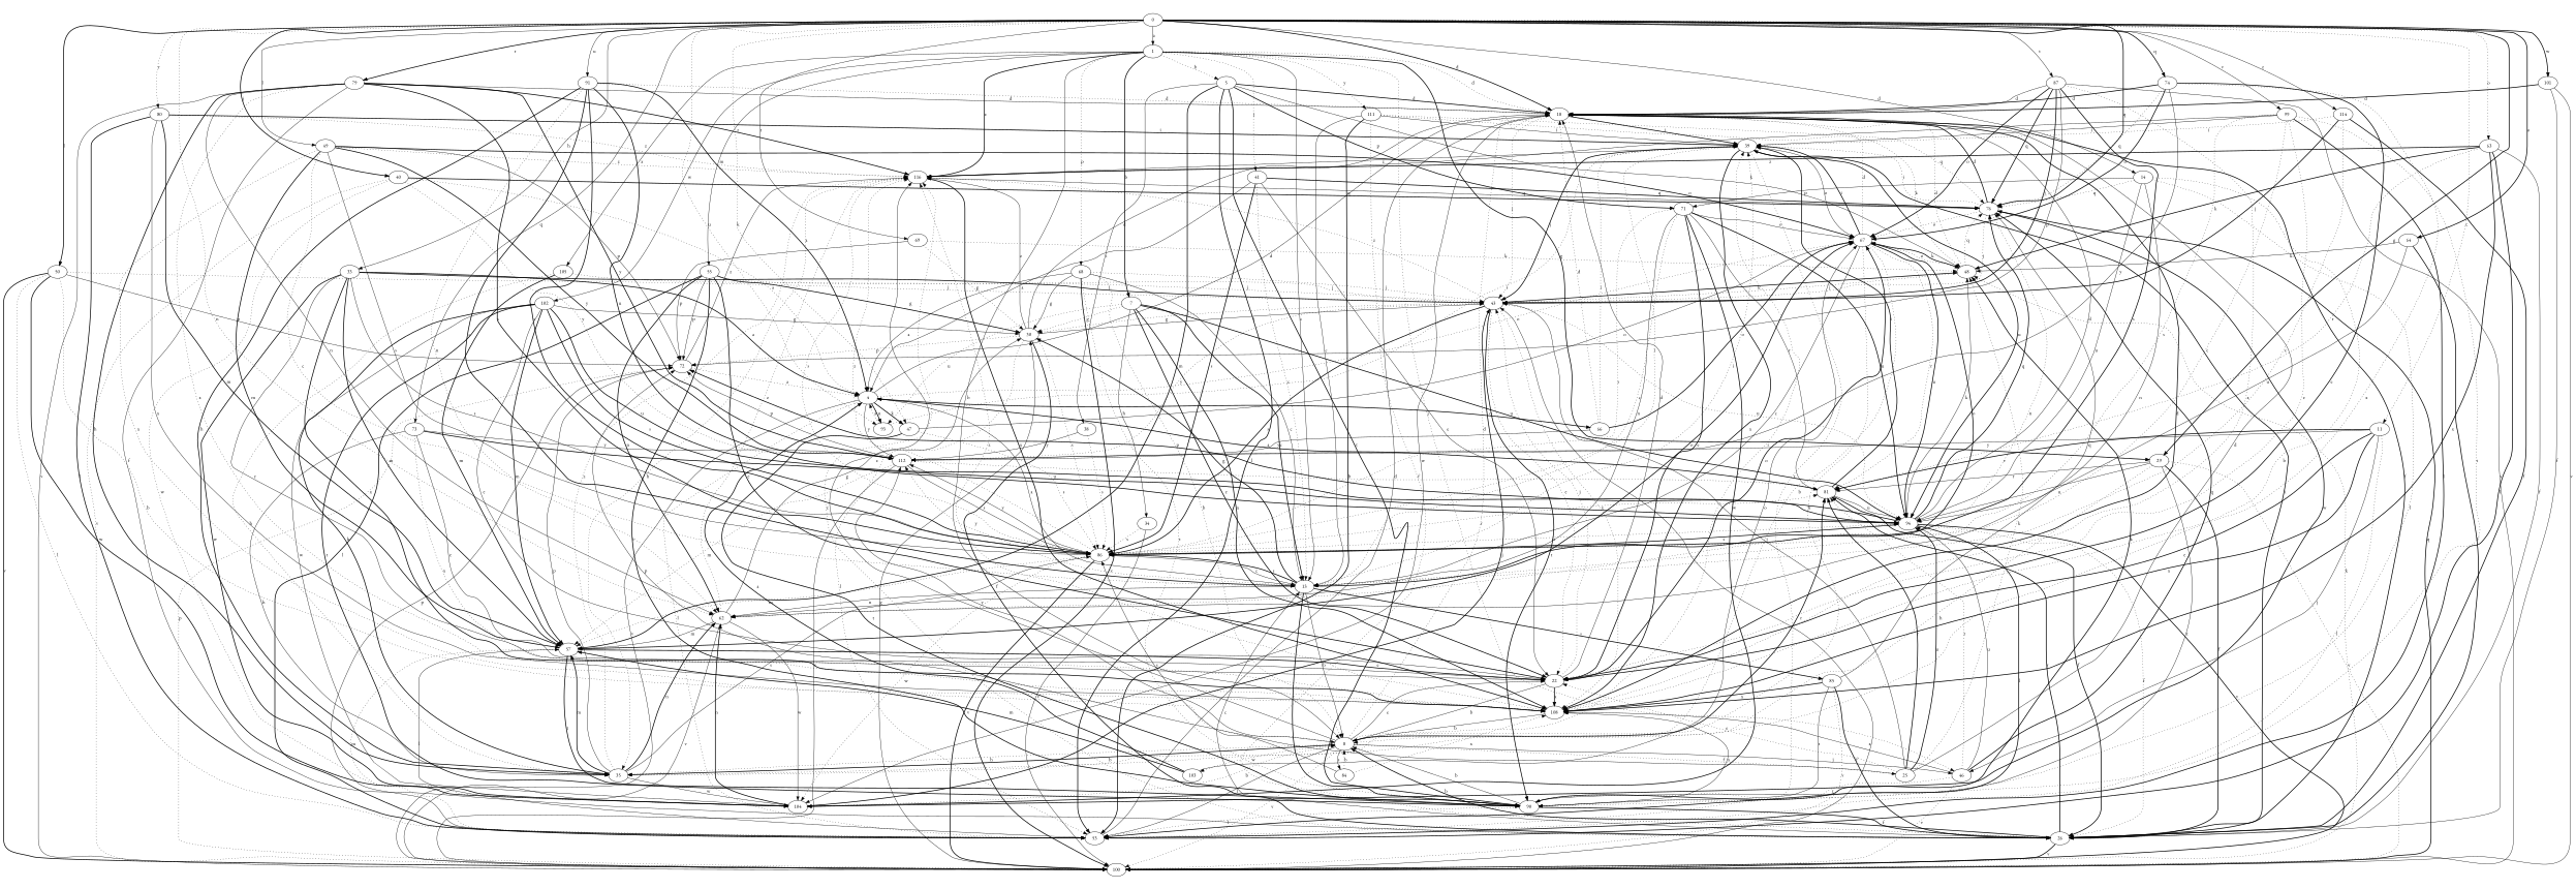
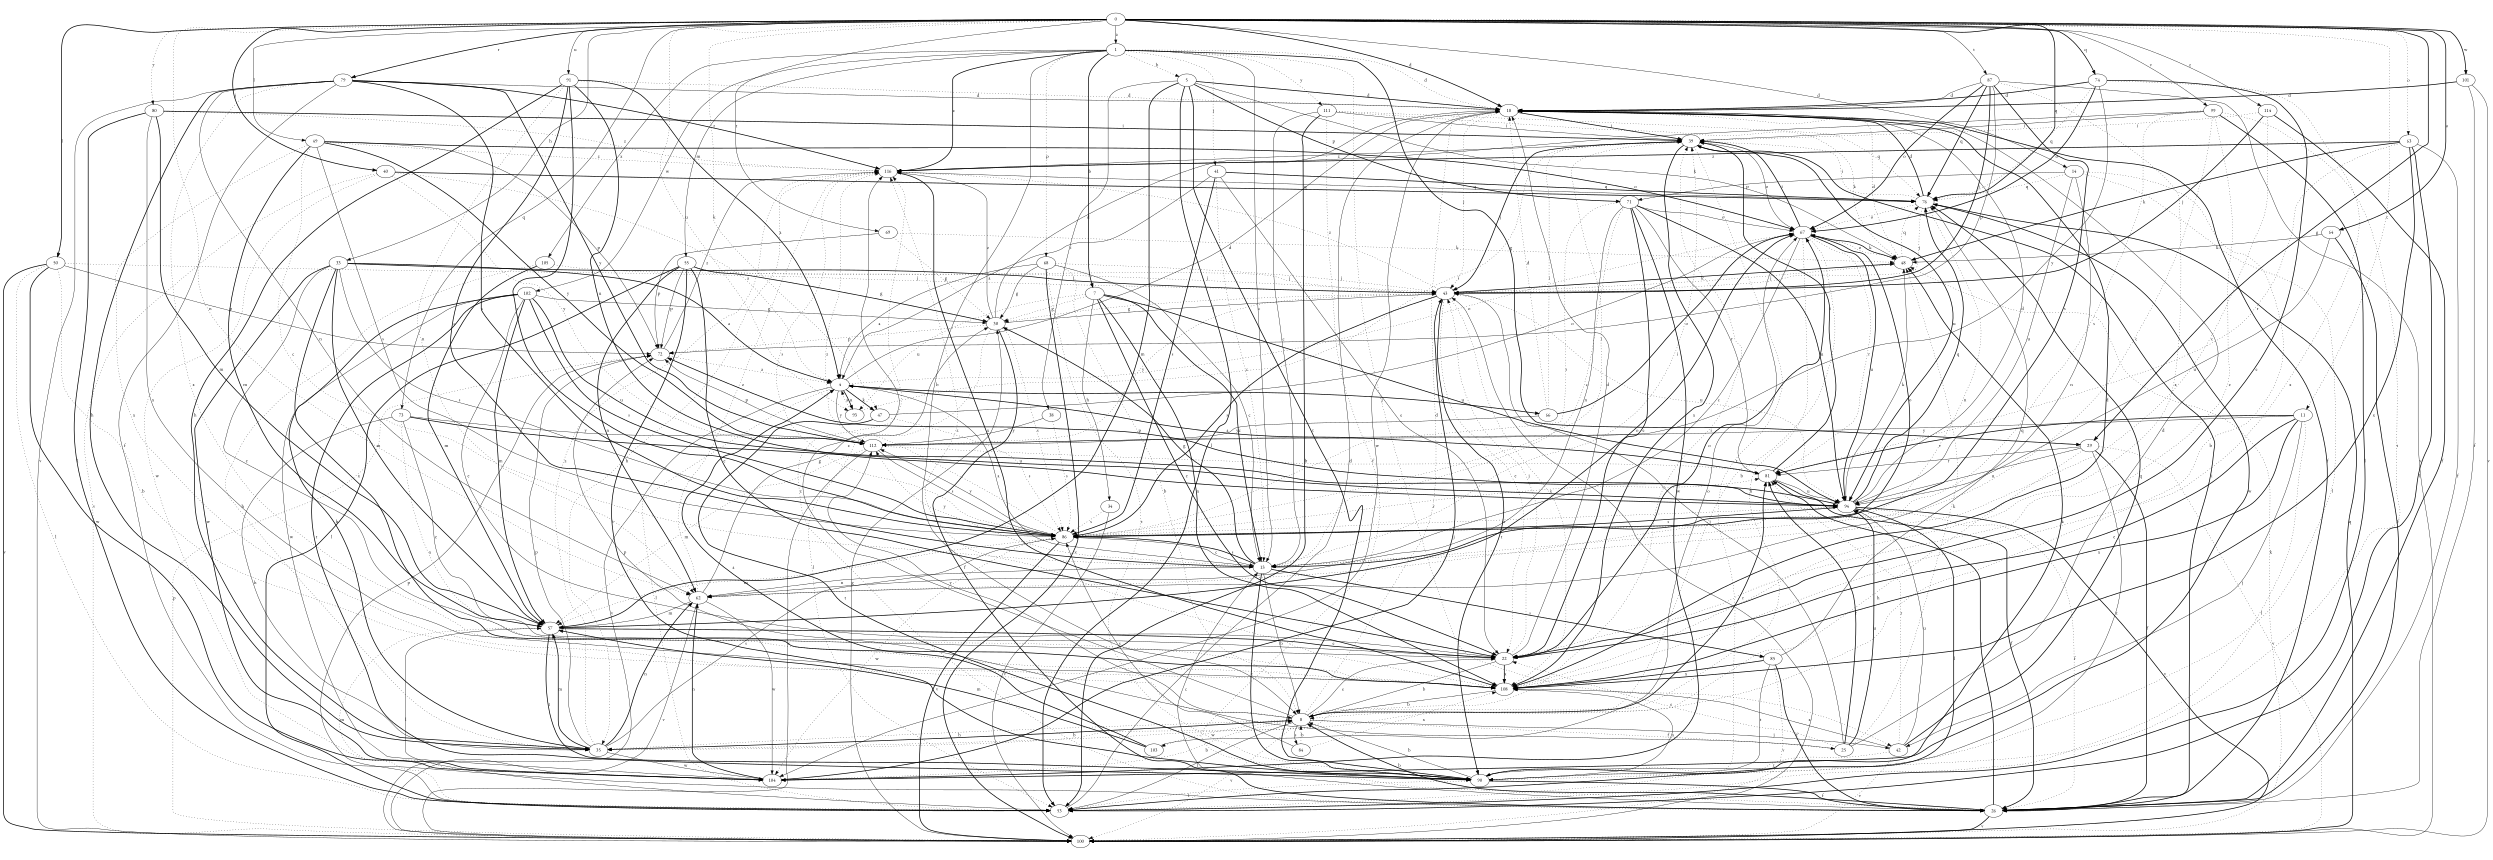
  strict digraph {
    fontname="EB Garamond"
    node [fontname="EB Garamond"]
    edge [fontname="EB Garamond" style=bold]
    0
    1
    11
    14
    18
    29
    33
    40
    47
    49
    50
    62
    63
    64
    73
    74
    76
    79
    80
    87
    n21 [label=69]
    91
    93
    99
    101
    114
    5
    7
    8
    13
    41
-   42 [label=46]
+   42
    55
    68
    102
    105
    111
    116
    53
    112
    22
    108
    81
    71
    94
    39
    26
    43
    104
    100
    90
    35
    4
    57
    86
    67
    72
    30
    48
    38
    34
    25
    84
    103
    85
    66
    0 -> 1 [label=a style=solid]
    0 -> 11 [label=c style=dotted]
    0 -> 14 [label=d style=solid]
    0 -> 18 [label=d]
    0 -> 29 [label=g]
    0 -> 33 [label=h style=solid]
    0 -> 40 [label=j]
    0 -> 47 [label=k style=dotted]
    0 -> 49 [label=l style=solid]
    0 -> 50 [label=l]
    0 -> 62 [label=n style=dotted]
    0 -> 63 [label=o style=dotted]
    0 -> 64 [label=o]
    0 -> 73 [label=q style=solid]
    0 -> 74 [label=q]
    0 -> 76 [label=q]
    0 -> 79 [label=r]
    0 -> 80 [label=r style=dotted]
    0 -> 87 [label=t style=solid]
    0 -> n21 [label=t style=solid]
    0 -> 91 [label=u style=solid]
    0 -> 93 [label=u style=dotted]
    0 -> 99 [label=v style=solid]
    0 -> 101 [label=w]
    0 -> 114 [label=z style=solid]
    1 -> 18 [label=d style=dotted]
    1 -> 29 [label=g]
    1 -> 5 [label=b style=dotted]
    1 -> 7 [label=b]
    1 -> 8 [label=b style=solid]
    1 -> 13 [label=c style=solid]
    1 -> 41 [label=j style=dotted]
    1 -> 42 [label=j style=dotted]
    1 -> 55 [label=m style=solid]
    1 -> 68 [label=p style=dotted]
    1 -> 102 [label=w style=solid]
    1 -> 105 [label=x style=solid]
    1 -> 111 [label=y style=dotted]
    1 -> 116 [label=z]
    11 -> 42 [label=j style=solid]
    11 -> 53 [label=l style=dotted]
    11 -> 112 [label=y style=solid]
    11 -> 22 [label=e]
    11 -> 108 [label=x]
    11 -> 81 [label=r]
    14 -> 62 [label=n style=solid]
    14 -> 76 [label=q style=dotted]
    14 -> 8 [label=b style=dotted]
    14 -> 53 [label=l style=dotted]
    14 -> 71 [label=p style=solid]
    14 -> 94 [label=u style=solid]
    18 -> 39 [label=i]
    18 -> 26 [label=f]
    18 -> 43 [label=j style=dotted]
    18 -> 104 [label=w style=solid]
    29 -> 81 [label=r style=solid]
    29 -> 94 [label=u style=solid]
    29 -> 26 [label=f]
    29 -> 100 [label=v style=dotted]
    29 -> 90 [label=t style=solid]
    29 -> 35 [label=h style=dotted]
    33 -> 22 [label=e style=solid]
    33 -> 108 [label=x]
    33 -> 43 [label=j]
    33 -> 104 [label=w]
    33 -> 4 [label=a]
    33 -> 57 [label=m]
    33 -> 86 [label=s style=solid]
    40 -> 76 [label=q]
    40 -> 112 [label=y style=dotted]
    40 -> 104 [label=w style=dotted]
    40 -> 100 [label=v style=dotted]
    40 -> 4 [label=a style=dotted]
    47 -> 90 [label=t]
    47 -> 86 [label=s style=dotted]
    47 -> 67 [label=o style=solid]
    49 -> 13 [label=c style=dotted]
    49 -> 116 [label=z style=dotted]
    49 -> 112 [label=y]
    49 -> 108 [label=x style=dotted]
    49 -> 57 [label=m]
    49 -> 86 [label=s style=solid]
    49 -> 67 [label=o]
    49 -> 72 [label=p style=solid]
    50 -> 8 [label=b style=dotted]
    50 -> 53 [label=l style=dotted]
    50 -> 43 [label=j style=dotted]
    50 -> 104 [label=w]
    50 -> 100 [label=v]
    50 -> 72 [label=p style=solid]
    62 -> 116 [label=z style=dotted]
    62 -> 104 [label=w style=solid]
    62 -> 100 [label=v style=solid]
    62 -> 57 [label=m style=solid]
    62 -> 30 [label=g style=solid]
    63 -> 116 [label=z]
    63 -> 53 [label=l]
    63 -> 108 [label=x]
    63 -> 81 [label=r style=dotted]
    63 -> 26 [label=f style=solid]
    63 -> 48 [label=k]
    64 -> 94 [label=u style=solid]
    64 -> 26 [label=f]
    64 -> 48 [label=k style=solid]
    73 -> 112 [label=y style=solid]
    73 -> 22 [label=e style=solid]
    73 -> 108 [label=x style=dotted]
    73 -> 94 [label=u]
    73 -> 35 [label=h style=solid]
    74 -> 18 [label=d]
    74 -> 76 [label=q style=dotted]
    74 -> 112 [label=y style=solid]
    74 -> 22 [label=e]
    74 -> 108 [label=x style=dotted]
    74 -> 67 [label=o]
    76 -> 18 [label=d]
    76 -> 62 [label=n style=dotted]
    76 -> 39 [label=i style=dotted]
    76 -> 43 [label=j style=dotted]
    76 -> 104 [label=w]
    76 -> 67 [label=o style=dotted]
    79 -> 18 [label=d style=solid]
    79 -> 62 [label=n style=solid]
    79 -> 116 [label=z]
    79 -> 112 [label=y]
    79 -> 108 [label=x style=dotted]
    79 -> 26 [label=f style=solid]
    79 -> 100 [label=v style=solid]
    79 -> 35 [label=h]
    79 -> 86 [label=s]
    80 -> 116 [label=z style=dotted]
    80 -> 53 [label=l]
    80 -> 108 [label=x style=solid]
    80 -> 39 [label=i]
    80 -> 57 [label=m]
    87 -> 18 [label=d style=solid]
    87 -> 76 [label=q]
    87 -> 108 [label=x style=dotted]
    87 -> 43 [label=j]
    87 -> 100 [label=v style=solid]
    87 -> 86 [label=s]
    87 -> 67 [label=o]
    87 -> 72 [label=p style=solid]
    n21 -> 72 [label=p style=solid]
    n21 -> 30 [label=g style=dotted]
    n21 -> 48 [label=k style=dotted]
    91 -> 18 [label=d style=dotted]
    91 -> 62 [label=n style=dotted]
    91 -> 13 [label=c]
    91 -> 94 [label=u]
    91 -> 35 [label=h]
    91 -> 4 [label=a]
    91 -> 86 [label=s]
    93 -> 39 [label=i style=dotted]
    93 -> 4 [label=a style=dotted]
    99 -> 13 [label=c style=dotted]
    99 -> 116 [label=z style=solid]
    99 -> 53 [label=l]
    99 -> 22 [label=e style=dotted]
    99 -> 39 [label=i style=solid]
    99 -> 90 [label=t style=dotted]
    99 -> 86 [label=s style=dotted]
    101 -> 18 [label=d]
    101 -> 26 [label=f style=solid]
    101 -> 100 [label=v style=solid]
    114 -> 13 [label=c style=dotted]
    114 -> 39 [label=i style=dotted]
    114 -> 26 [label=f]
    114 -> 43 [label=j]
    5 -> 18 [label=d]
    5 -> 53 [label=l]
    5 -> 71 [label=p]
    5 -> 90 [label=t]
    5 -> 57 [label=m]
    5 -> 48 [label=k style=solid]
    5 -> 38 [label=i style=solid]
    7 -> 93 [label=u style=dotted]
    7 -> 13 [label=c]
    7 -> 22 [label=e]
    7 -> 108 [label=x]
    7 -> 94 [label=u]
    7 -> 30 [label=g style=dotted]
    7 -> 34 [label=h style=solid]
    8 -> 18 [label=d style=dotted]
    8 -> 42 [label=j style=solid]
    8 -> 116 [label=z style=solid]
    8 -> 53 [label=l style=solid]
    8 -> 112 [label=y style=solid]
    8 -> 22 [label=e style=solid]
    8 -> 81 [label=r]
    8 -> 39 [label=i style=dotted]
    8 -> 100 [label=v style=dotted]
    8 -> 35 [label=h style=dotted]
    8 -> 25 [label=f style=dotted]
    8 -> 84 [label=s style=solid]
    8 -> 103 [label=w style=dotted]
    13 -> 62 [label=n style=solid]
    13 -> 8 [label=b style=solid]
    13 -> 112 [label=y style=dotted]
    13 -> 39 [label=i style=dotted]
    13 -> 90 [label=t]
    13 -> 4 [label=a style=solid]
    13 -> 86 [label=s]
    13 -> 67 [label=o]
    13 -> 30 [label=g]
    13 -> 85 [label=s]
    41 -> 76 [label=q]
    41 -> 13 [label=c style=dotted]
    41 -> 22 [label=e style=solid]
    41 -> 4 [label=a style=solid]
    41 -> 86 [label=s]
    42 -> 76 [label=q]
    42 -> 108 [label=x style=solid]
    42 -> 81 [label=r style=dotted]
    42 -> 94 [label=u style=solid]
    42 -> 100 [label=v style=dotted]
    42 -> 90 [label=t style=dotted]
    55 -> 62 [label=n]
    55 -> 53 [label=l]
    55 -> 22 [label=e]
    55 -> 43 [label=j style=dotted]
    55 -> 90 [label=t]
    55 -> 72 [label=p style=solid]
    55 -> 30 [label=g]
    68 -> 8 [label=b style=dotted]
    68 -> 13 [label=c style=solid]
    68 -> 43 [label=j style=dotted]
    68 -> 100 [label=v]
    68 -> 90 [label=t style=dotted]
    68 -> 4 [label=a style=solid]
    68 -> 30 [label=g style=solid]
    102 -> 22 [label=e style=solid]
    102 -> 94 [label=u]
    102 -> 104 [label=w style=solid]
    102 -> 90 [label=t]
    102 -> 35 [label=h]
    102 -> 57 [label=m]
    102 -> 86 [label=s]
    102 -> 30 [label=g style=solid]
    105 -> 43 [label=j style=dotted]
    105 -> 35 [label=h style=dotted]
    105 -> 57 [label=m]
    111 -> 76 [label=q style=dotted]
    111 -> 13 [label=c style=solid]
    111 -> 53 [label=l]
    111 -> 39 [label=i style=solid]
    111 -> 26 [label=f style=dotted]
    111 -> 48 [label=k style=dotted]
    116 -> 76 [label=q style=solid]
    116 -> 108 [label=x]
    116 -> 35 [label=h style=dotted]
    116 -> 86 [label=s style=dotted]
    53 -> 18 [label=d style=solid]
    53 -> 57 [label=m style=dotted]
    53 -> 72 [label=p style=solid]
    112 -> 81 [label=r style=dotted]
    112 -> 100 [label=v style=solid]
    112 -> 57 [label=m style=dotted]
    112 -> 86 [label=s style=solid]
    112 -> 72 [label=p style=solid]
    22 -> 18 [label=d style=solid]
    22 -> 8 [label=b style=solid]
    22 -> 108 [label=x]
    22 -> 43 [label=j style=dotted]
    22 -> 67 [label=o]
    108 -> 18 [label=d]
    108 -> 8 [label=b style=solid]
    108 -> 116 [label=z style=dotted]
    81 -> 94 [label=u style=solid]
    81 -> 39 [label=i]
    81 -> 26 [label=f]
    81 -> 4 [label=a]
    71 -> 62 [label=n style=solid]
    71 -> 13 [label=c style=dotted]
    71 -> 22 [label=e]
    71 -> 81 [label=r style=solid]
    71 -> 94 [label=u]
    71 -> 104 [label=w]
    71 -> 86 [label=s style=dotted]
    71 -> 67 [label=o style=solid]
    94 -> 18 [label=d style=solid]
    94 -> 76 [label=q]
    94 -> 53 [label=l]
    94 -> 26 [label=f style=dotted]
    94 -> 100 [label=v]
    94 -> 86 [label=s]
    94 -> 72 [label=p]
    94 -> 48 [label=k style=solid]
    39 -> 116 [label=z style=solid]
    39 -> 108 [label=x]
    39 -> 94 [label=u]
    39 -> 43 [label=j]
    39 -> 90 [label=t style=dotted]
    39 -> 67 [label=o style=solid]
    26 -> 8 [label=b]
    26 -> 13 [label=c style=solid]
    26 -> 116 [label=z style=dotted]
    26 -> 81 [label=r]
    26 -> 39 [label=i]
    26 -> 100 [label=v]
    43 -> 116 [label=z style=dotted]
    43 -> 112 [label=y style=dotted]
    43 -> 22 [label=e style=dotted]
    43 -> 108 [label=x style=dotted]
    43 -> 94 [label=u style=dotted]
    43 -> 90 [label=t]
    43 -> 86 [label=s]
    43 -> 30 [label=g style=dotted]
    43 -> 48 [label=k]
    104 -> 62 [label=n]
    104 -> 8 [label=b style=dotted]
    104 -> 43 [label=j]
    100 -> 76 [label=q]
    100 -> 43 [label=j style=solid]
    100 -> 72 [label=p style=dotted]
    100 -> 30 [label=g style=solid]
    100 -> 48 [label=k style=dotted]
    90 -> 8 [label=b style=solid]
    90 -> 53 [label=l style=dotted]
    90 -> 108 [label=x style=solid]
    90 -> 26 [label=f]
    90 -> 48 [label=k]
    35 -> 62 [label=n]
    35 -> 8 [label=b]
    35 -> 116 [label=z style=dotted]
    35 -> 104 [label=w style=solid]
    35 -> 57 [label=m]
    35 -> 86 [label=s style=solid]
    35 -> 72 [label=p style=solid]
    4 -> 18 [label=d style=solid]
    4 -> 47 [label=k]
    4 -> 93 [label=u]
    4 -> 53 [label=l style=dotted]
    4 -> 112 [label=y style=solid]
    4 -> 100 [label=v style=solid]
    4 -> 67 [label=o style=dotted]
    4 -> 66 [label=o]
    57 -> 53 [label=l style=solid]
    57 -> 22 [label=e]
    57 -> 90 [label=t]
    57 -> 67 [label=o]
    86 -> 13 [label=c style=solid]
    86 -> 116 [label=z style=dotted]
    86 -> 112 [label=y style=solid]
    86 -> 81 [label=r style=dotted]
    86 -> 94 [label=u style=dotted]
    86 -> 39 [label=i style=dotted]
    86 -> 104 [label=w style=dotted]
    86 -> 100 [label=v]
    86 -> 57 [label=m style=dotted]
-   67 -> 18 [label=d style=dotted]
    67 -> 8 [label=b style=dotted]
    67 -> 13 [label=c style=solid]
    67 -> 81 [label=r style=dotted]
    67 -> 94 [label=u]
    67 -> 39 [label=i]
    67 -> 35 [label=h style=dotted]
    67 -> 48 [label=k]
    72 -> 116 [label=z style=solid]
    72 -> 4 [label=a style=dotted]
    30 -> 18 [label=d style=solid]
    30 -> 116 [label=z style=solid]
    30 -> 53 [label=l style=dotted]
    30 -> 26 [label=f]
    30 -> 43 [label=j style=solid]
    30 -> 86 [label=s style=dotted]
    30 -> 72 [label=p style=dotted]
    48 -> 18 [label=d style=dotted]
    48 -> 76 [label=q style=dotted]
    48 -> 43 [label=j style=dotted]
    48 -> 67 [label=o style=dotted]
    38 -> 112 [label=y style=solid]
    38 -> 86 [label=s style=dotted]
    34 -> 100 [label=v style=solid]
    34 -> 86 [label=s style=dotted]
    25 -> 18 [label=d style=solid]
    25 -> 22 [label=e style=dotted]
    25 -> 81 [label=r]
    25 -> 94 [label=u]
    25 -> 43 [label=j style=solid]
    25 -> 72 [label=p style=solid]
    25 -> 48 [label=k style=dotted]
    84 -> 8 [label=b style=dotted]
    84 -> 108 [label=x style=dotted]
    84 -> 86 [label=s style=solid]
    103 -> 4 [label=a]
    103 -> 57 [label=m]
    103 -> 67 [label=o style=solid]
    85 -> 76 [label=q style=solid]
    85 -> 108 [label=x]
    85 -> 26 [label=f]
    85 -> 100 [label=v style=dotted]
    85 -> 90 [label=t style=solid]
    66 -> 18 [label=d style=dotted]
    66 -> 112 [label=y style=solid]
    66 -> 39 [label=i style=dotted]
    66 -> 67 [label=o]
  }
